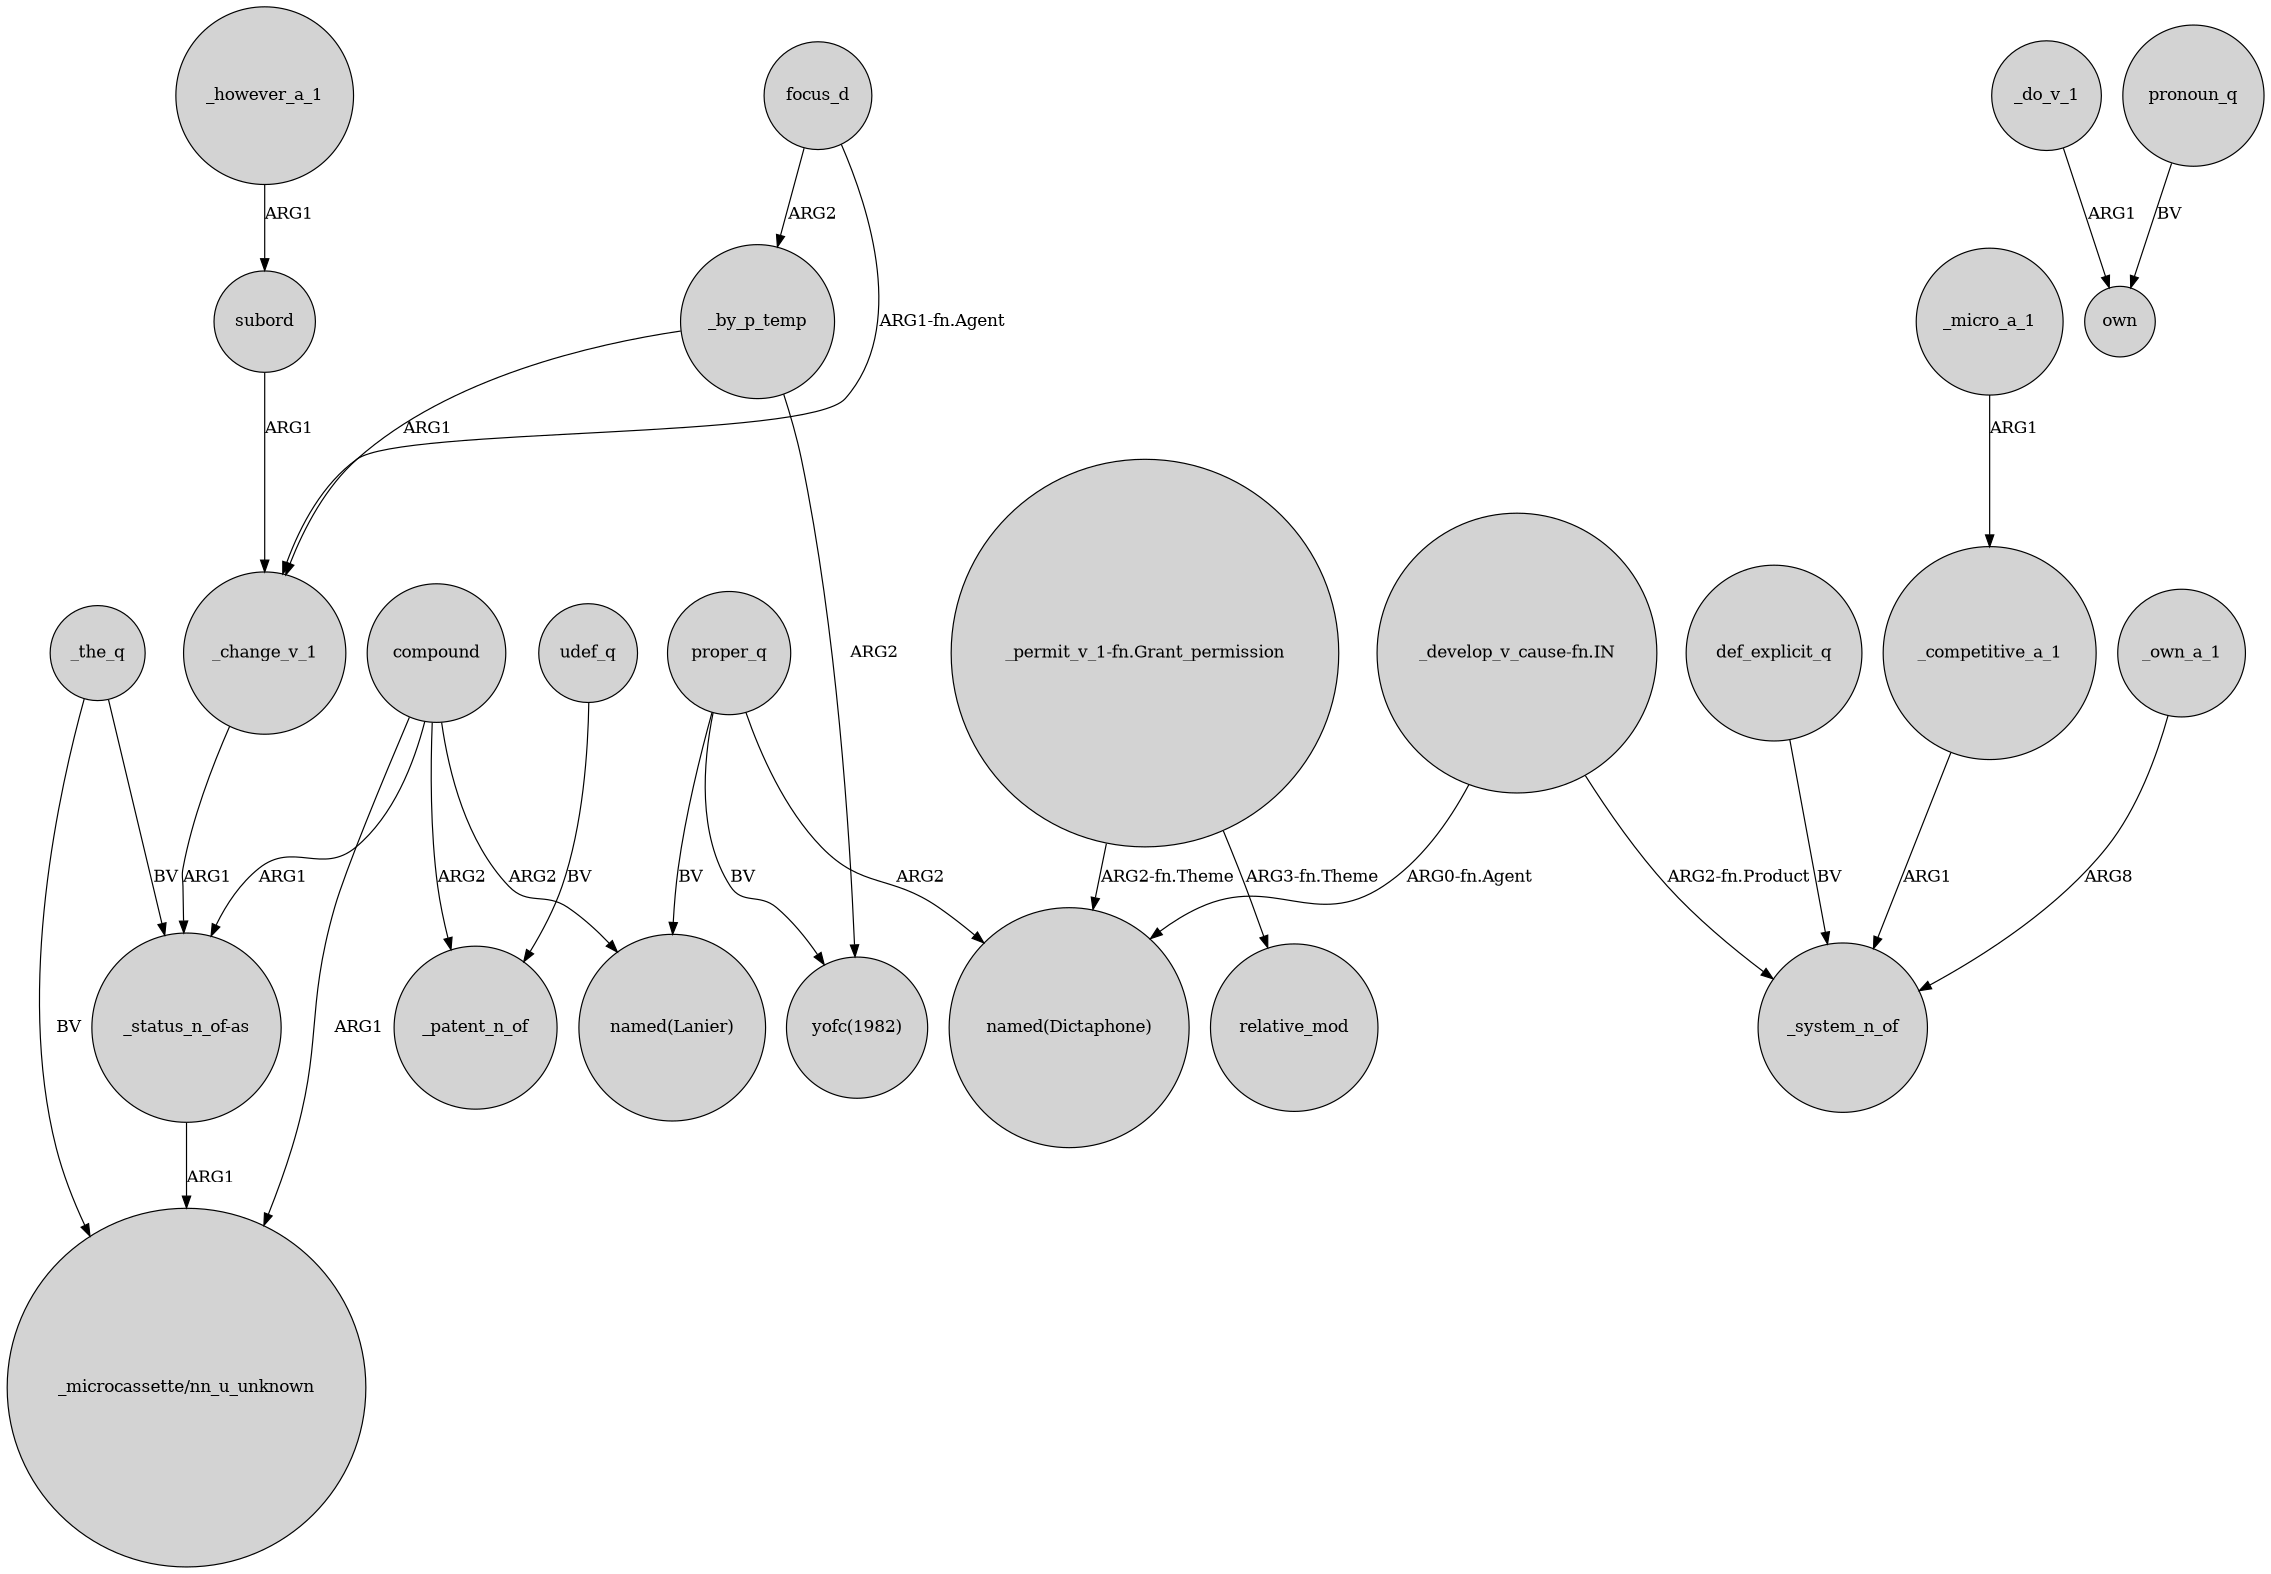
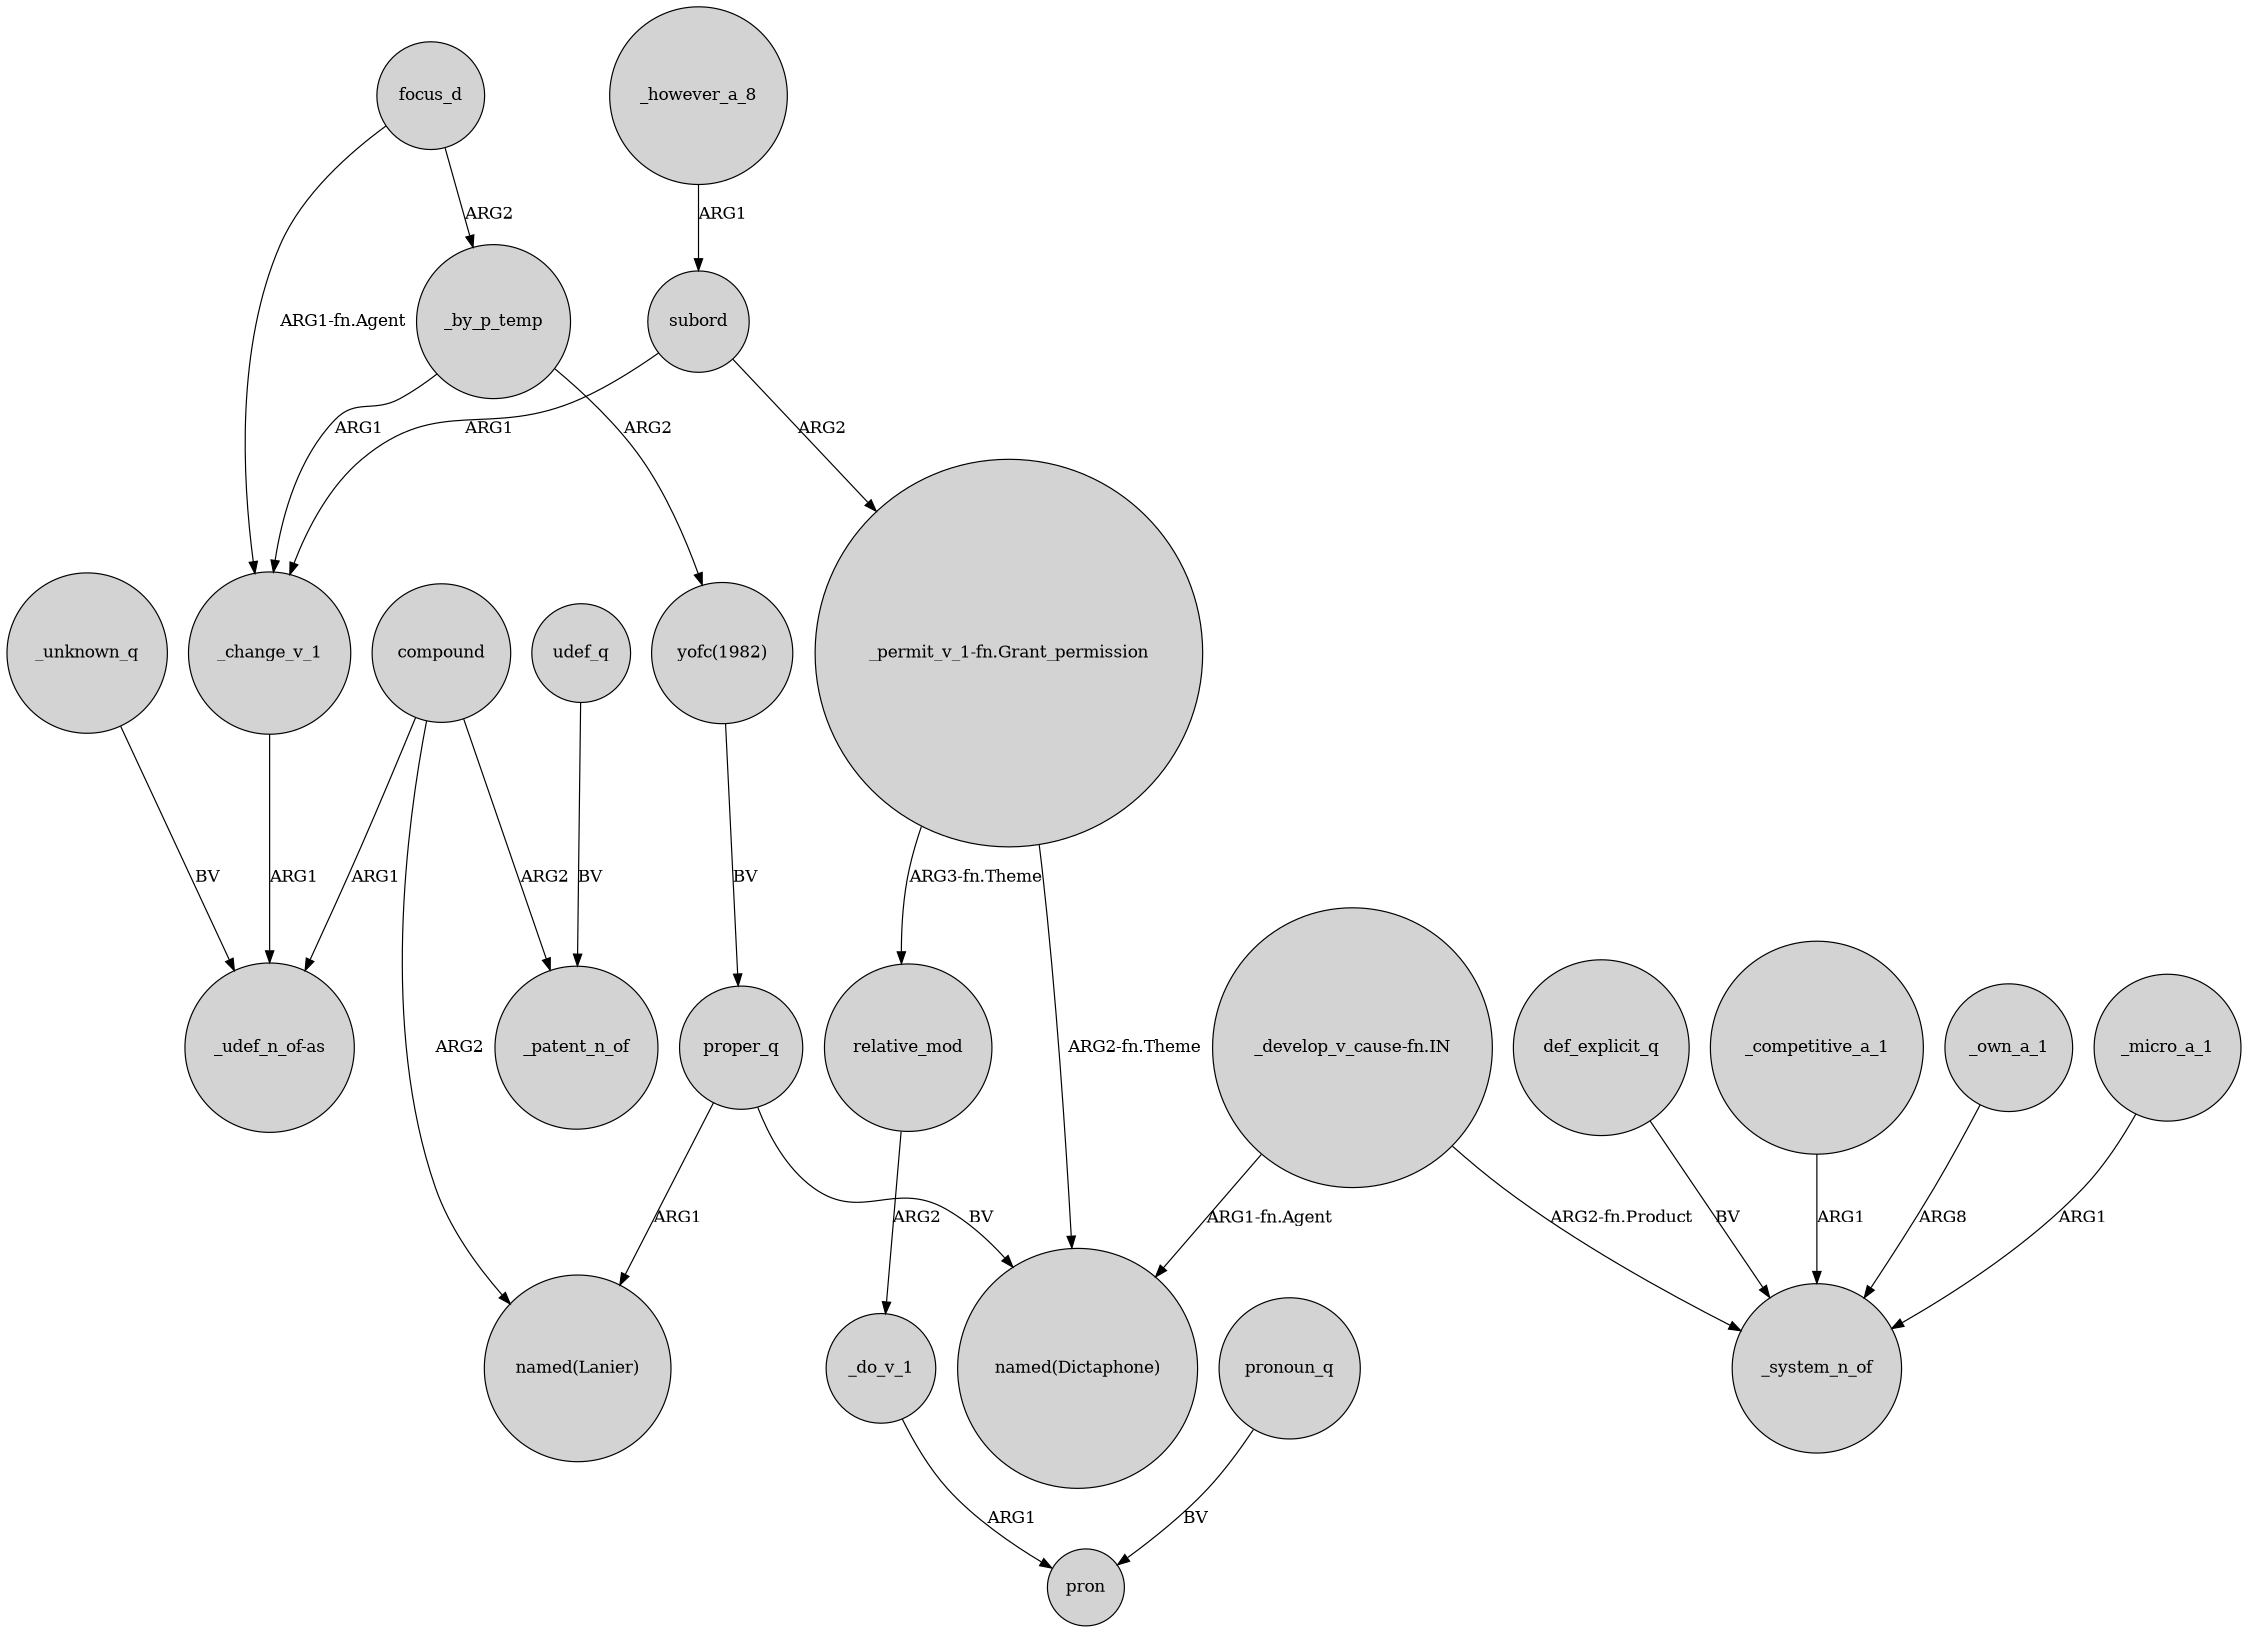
  digraph {
    node [shape=circle style=filled]
    _by_p_temp
    _change_v_1
    "yofc(1982)"
-   "_status_n_of-as"
-   "_microcassette/nn_u_unknown"
+   "_status_n_of-as" [label="_udef_n_of-as"]
    proper_q
    "named(Dictaphone)"
    "named(Lanier)"
    "_permit_v_1-fn.Grant_permission"
    relative_mod
    _do_v_1
-   pron [label=own]
+   pron
    compound
    _patent_n_of
    "_develop_v_cause-fn.IN"
    _system_n_of
    def_explicit_q
-   _however_a_1
+   _however_a_1 [label=_however_a_8]
    subord
    _competitive_a_1
-   _the_q
+   _the_q [label=_unknown_q]
    udef_q
    pronoun_q
    _own_a_1
    _micro_a_1
    focus_d
    _by_p_temp -> _change_v_1 [label=ARG1]
    _by_p_temp -> "yofc(1982)" [label=ARG2]
    _change_v_1 -> "_status_n_of-as" [label=ARG1]
-   "_status_n_of-as" -> "_microcassette/nn_u_unknown" [label=ARG1]
-   proper_q -> "yofc(1982)" [label=BV]
-   proper_q -> "named(Dictaphone)" [label=ARG2]
-   proper_q -> "named(Lanier)" [label=BV]
+   "yofc(1982)" -> proper_q [label=BV]
+   proper_q -> "named(Dictaphone)" [label=BV]
+   proper_q -> "named(Lanier)" [label=ARG1]
    "_permit_v_1-fn.Grant_permission" -> "named(Dictaphone)" [label="ARG2-fn.Theme"]
    "_permit_v_1-fn.Grant_permission" -> relative_mod [label="ARG3-fn.Theme"]
+   relative_mod -> _do_v_1 [label=ARG2]
    _do_v_1 -> pron [label=ARG1]
    compound -> "_status_n_of-as" [label=ARG1]
-   compound -> "_microcassette/nn_u_unknown" [label=ARG1]
    compound -> "named(Lanier)" [label=ARG2]
    compound -> _patent_n_of [label=ARG2]
-   "_develop_v_cause-fn.IN" -> "named(Dictaphone)" [label="ARG0-fn.Agent"]
+   "_develop_v_cause-fn.IN" -> "named(Dictaphone)" [label="ARG1-fn.Agent"]
    "_develop_v_cause-fn.IN" -> _system_n_of [label="ARG2-fn.Product"]
    def_explicit_q -> _system_n_of [label=BV]
    _however_a_1 -> subord [label=ARG1]
    subord -> _change_v_1 [label=ARG1]
+   subord -> "_permit_v_1-fn.Grant_permission" [label=ARG2]
    _competitive_a_1 -> _system_n_of [label=ARG1]
    _the_q -> "_status_n_of-as" [label=BV]
-   _the_q -> "_microcassette/nn_u_unknown" [label=BV]
    udef_q -> _patent_n_of [label=BV]
    pronoun_q -> pron [label=BV]
    _own_a_1 -> _system_n_of [label=ARG8]
-   _micro_a_1 -> _competitive_a_1 [label=ARG1]
+   _micro_a_1 -> _system_n_of [label=ARG1]
    focus_d -> _by_p_temp [label=ARG2]
    focus_d -> _change_v_1 [label="ARG1-fn.Agent"]
  }
